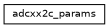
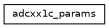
  digraph {
    rankdir=LR
-   n1 [color=black fillcolor=white fontname=Helvetica fontsize=10 height=0.2 label=adcxx2c_params shape=record style=filled width=0.4]
+   n1 [color=black fillcolor=white fontname=Helvetica fontsize=10 height=0.2 label=adcxx1c_params shape=record style=filled width=0.4]
  }
